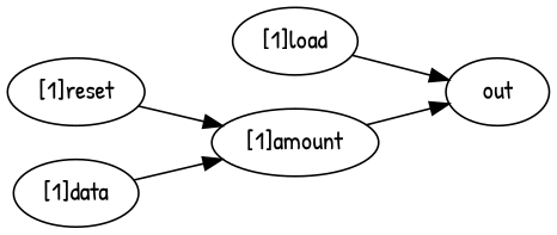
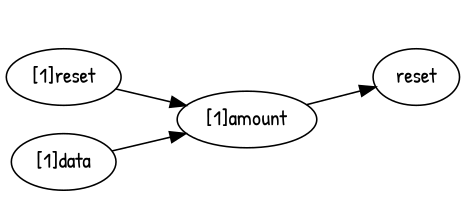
  strict digraph {
    fontname="Patrick Hand"
    rankdir=LR
    node [complexity=1 fontname="Patrick Hand"]
    edge [fontname="Patrick Hand"]
    "[1]amount" [importance=3.99999463129 rank=3.99999463129]
-   out [complexity=0 importance=0.428570815005 rank=0.0]
+   out [complexity=0 importance=0.428570815005 rank=0.0 label=reset]
    "[1]reset" [importance=4.8571362613 rank=4.8571362613]
    "[1]data" [complexity=2 importance=0.571428111254 rank=0.285714055627]
-   "[1]load" [importance=4.4285654463 rank=4.4285654463]
    "[1]amount" -> out
    "[1]reset" -> "[1]amount"
    "[1]data" -> "[1]amount"
-   "[1]load" -> out
  }
